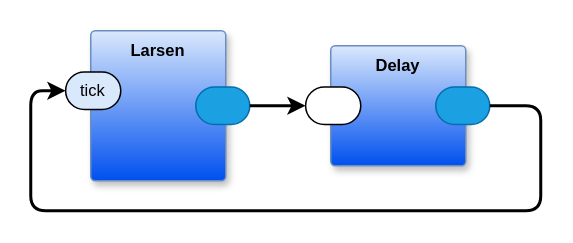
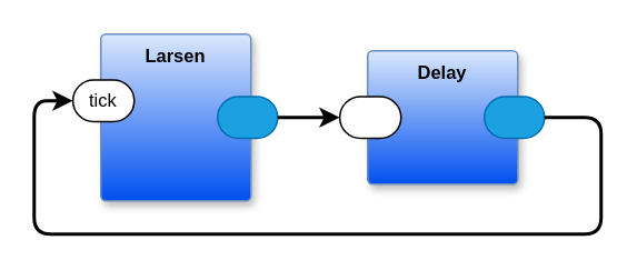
  <mxCell id="0" />
  <mxCell id="1" parent="0" />
  <mxCell id="2" value="Delay" style="rounded=1;whiteSpace=wrap;html=1;container=1;recursiveResize=0;verticalAlign=top;arcSize=6;fontStyle=1;autosize=0;points=[];absoluteArcSize=1;shadow=1;strokeColor=#6c8ebf;fillColor=#dae8fc;fontFamily=Helvetica;fontSize=11;gradientColor=#0050EF;fontColor=default;" parent="1" vertex="1"><mxGeometry x="220" y="30" width="90" height="80" as="geometry"><mxRectangle x="-98" y="-1230" width="99" height="26" as="alternateBounds" /></mxGeometry></mxCell>
  <mxCell id="3" value="" style="rounded=1;whiteSpace=wrap;html=1;sketch=0;points=[[0,0.5,0,0,0],[1,0.5,0,0,0]];arcSize=50;fontFamily=Helvetica;fontSize=11;fontColor=default;" parent="2" vertex="1"><mxGeometry x="-16.75" y="27.5" width="36.75" height="25" as="geometry" /></mxCell>
  <mxCell id="4" value="" style="rounded=1;whiteSpace=wrap;html=1;sketch=0;points=[[0,0.5,0,0,0],[1,0.5,0,0,0]];fillColor=#1ba1e2;fontColor=#ffffff;strokeColor=#006EAF;arcSize=50;fontFamily=Helvetica;fontSize=11;" parent="2" vertex="1"><mxGeometry x="70" y="27.5" width="36" height="25" as="geometry" /></mxCell>
  <mxCell id="5" value="Larsen" style="rounded=1;whiteSpace=wrap;html=1;container=1;recursiveResize=0;verticalAlign=top;arcSize=6;fontStyle=1;autosize=0;points=[];absoluteArcSize=1;shadow=1;strokeColor=#6c8ebf;fillColor=#dae8fc;fontFamily=Helvetica;fontSize=11;gradientColor=#0050EF;fontColor=default;" parent="1" vertex="1"><mxGeometry x="60" y="20" width="90" height="100" as="geometry"><mxRectangle x="-98" y="-1230" width="99" height="26" as="alternateBounds" /></mxGeometry></mxCell>
- <mxCell id="6" value="tick" style="rounded=1;whiteSpace=wrap;html=1;sketch=0;points=[[0,0.5,0,0,0],[1,0.5,0,0,0]];arcSize=50;fontFamily=Helvetica;fontSize=11;fontColor=default;fillColor=#dae8fc;" parent="5" vertex="1"><mxGeometry x="-16.75" y="27.5" width="36.75" height="25" as="geometry" /></mxCell>
+ <mxCell id="6" value="tick" style="rounded=1;whiteSpace=wrap;html=1;sketch=0;points=[[0,0.5,0,0,0],[1,0.5,0,0,0]];arcSize=50;fontFamily=Helvetica;fontSize=11;fontColor=default;" parent="5" vertex="1"><mxGeometry x="-16.75" y="27.5" width="36.75" height="25" as="geometry" /></mxCell>
  <mxCell id="7" value="" style="rounded=1;whiteSpace=wrap;html=1;sketch=0;points=[[0,0.5,0,0,0],[1,0.5,0,0,0]];fillColor=#1ba1e2;fontColor=#ffffff;strokeColor=#006EAF;arcSize=50;fontFamily=Helvetica;fontSize=11;" vertex="1" parent="5"><mxGeometry x="70" y="37.5" width="36" height="25" as="geometry" /></mxCell>
  <mxCell id="8" style="edgeStyle=orthogonalEdgeStyle;rounded=1;orthogonalLoop=1;jettySize=auto;html=1;exitX=1;exitY=0.5;exitDx=0;exitDy=0;exitPerimeter=0;strokeWidth=2;curved=0;" parent="1" source="4" target="6" edge="1"><mxGeometry relative="1" as="geometry"><Array as="points"><mxPoint x="360" y="70" /><mxPoint x="360" y="140" /><mxPoint x="20" y="140" /><mxPoint x="20" y="60" /></Array></mxGeometry></mxCell>
  <mxCell id="9" style="edgeStyle=orthogonalEdgeStyle;rounded=1;orthogonalLoop=1;jettySize=auto;html=1;exitX=1;exitY=0.5;exitDx=0;exitDy=0;exitPerimeter=0;entryX=0;entryY=0.5;entryDx=0;entryDy=0;entryPerimeter=0;curved=0;strokeWidth=2;" edge="1" parent="1" source="7" target="3"><mxGeometry relative="1" as="geometry" /></mxCell>
